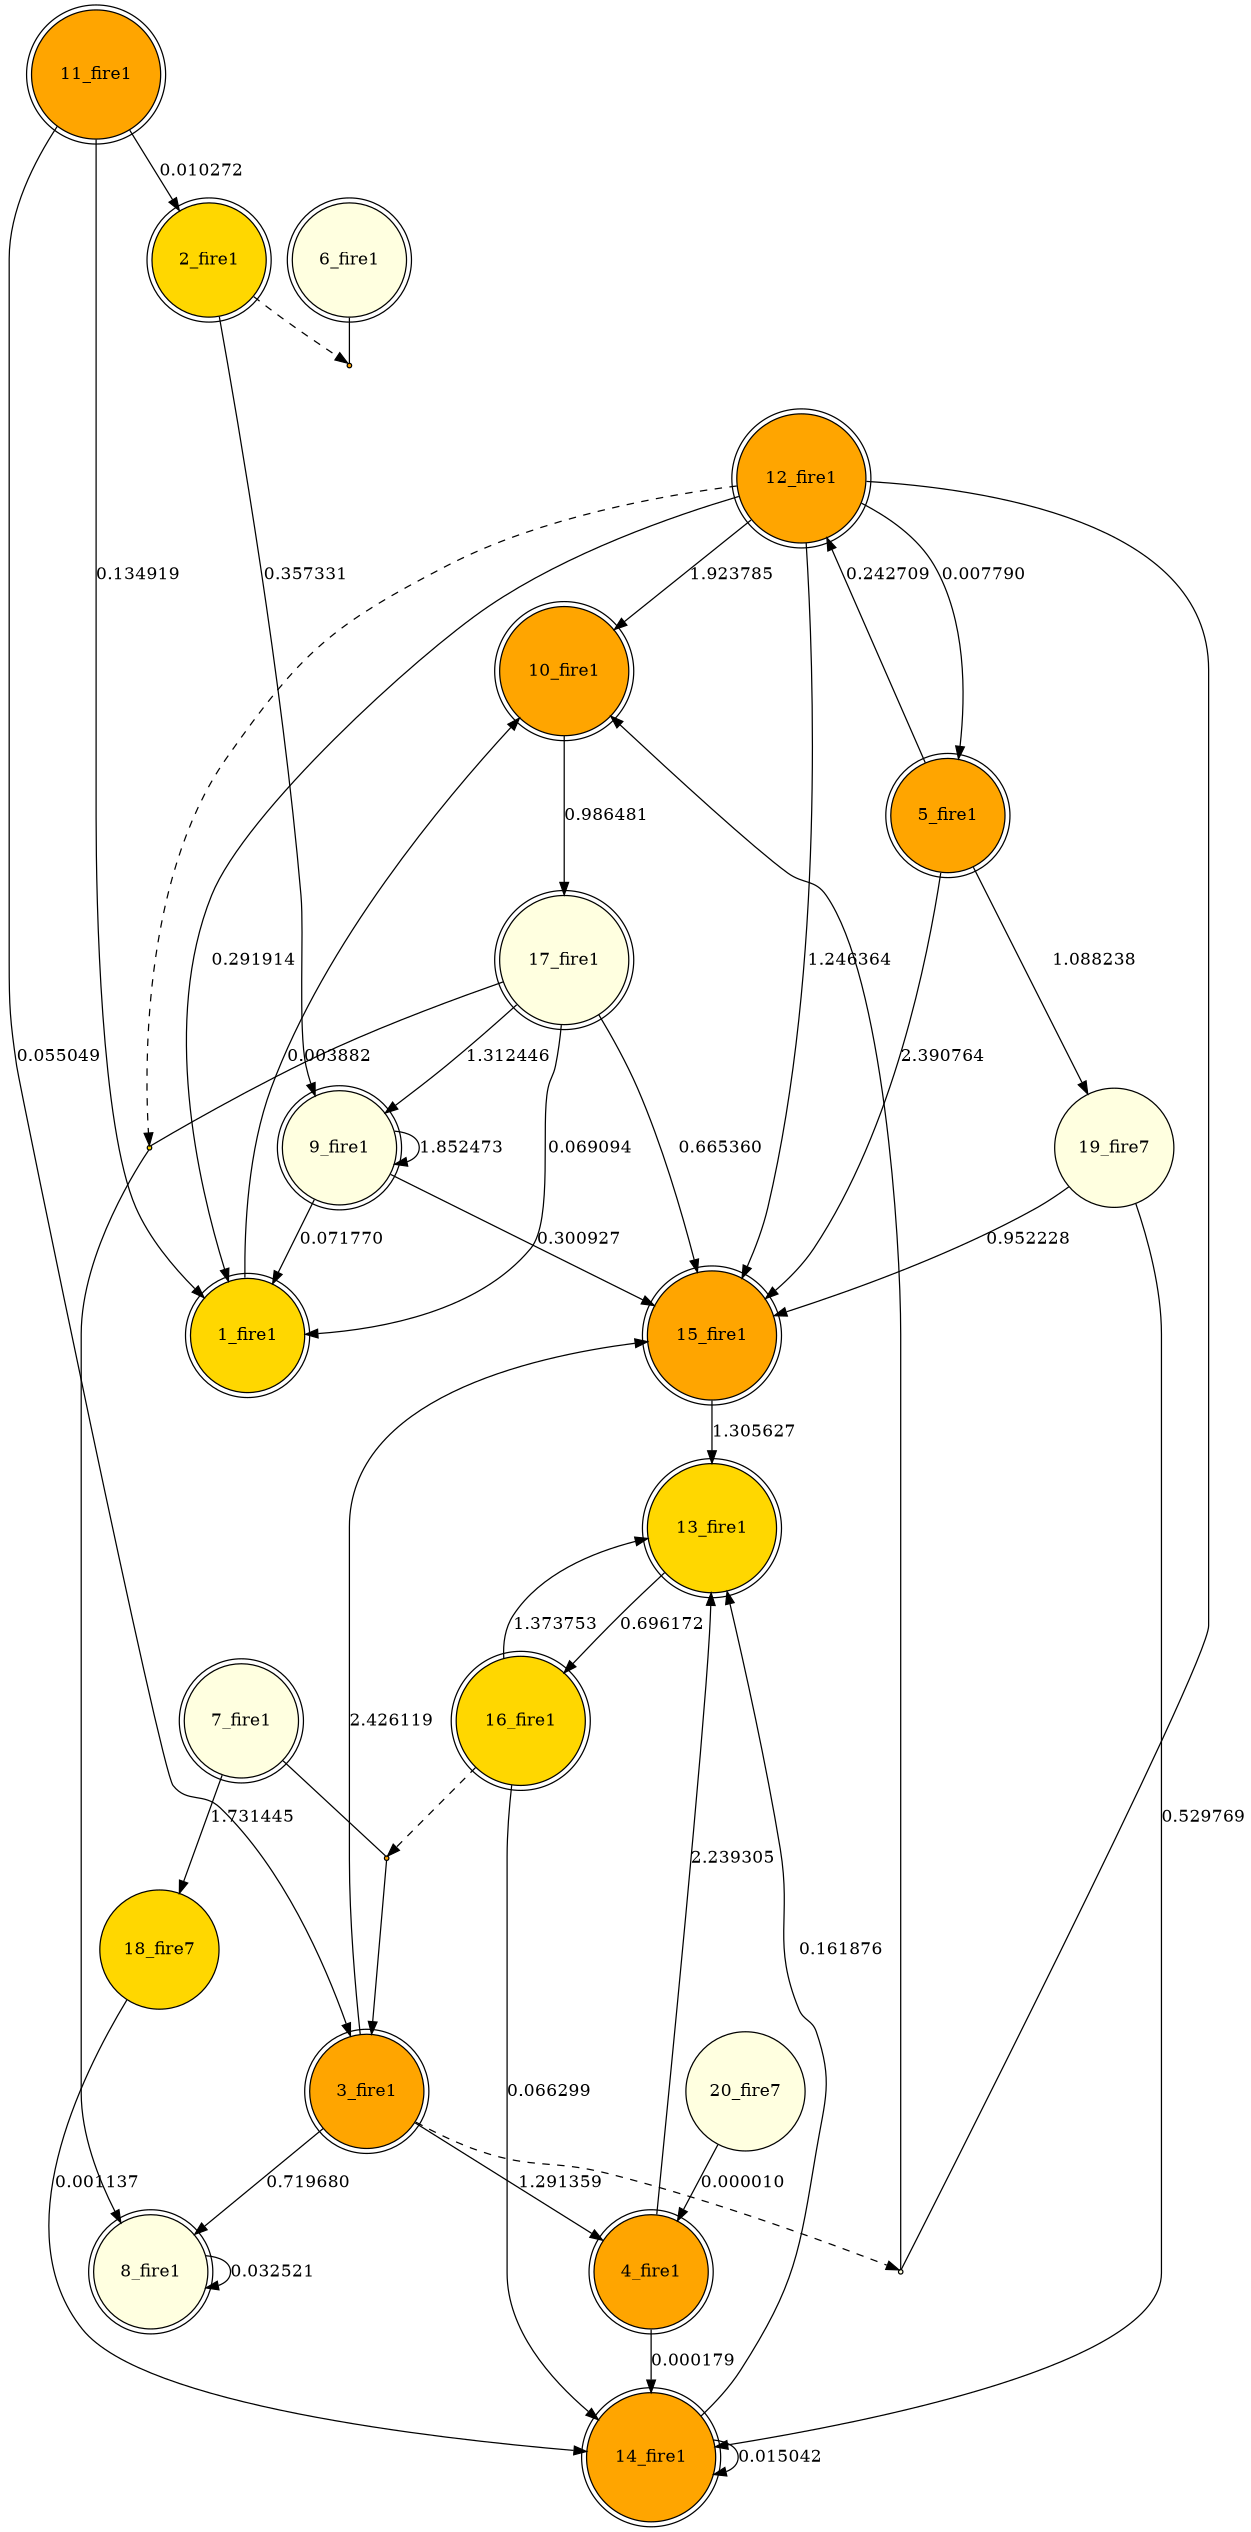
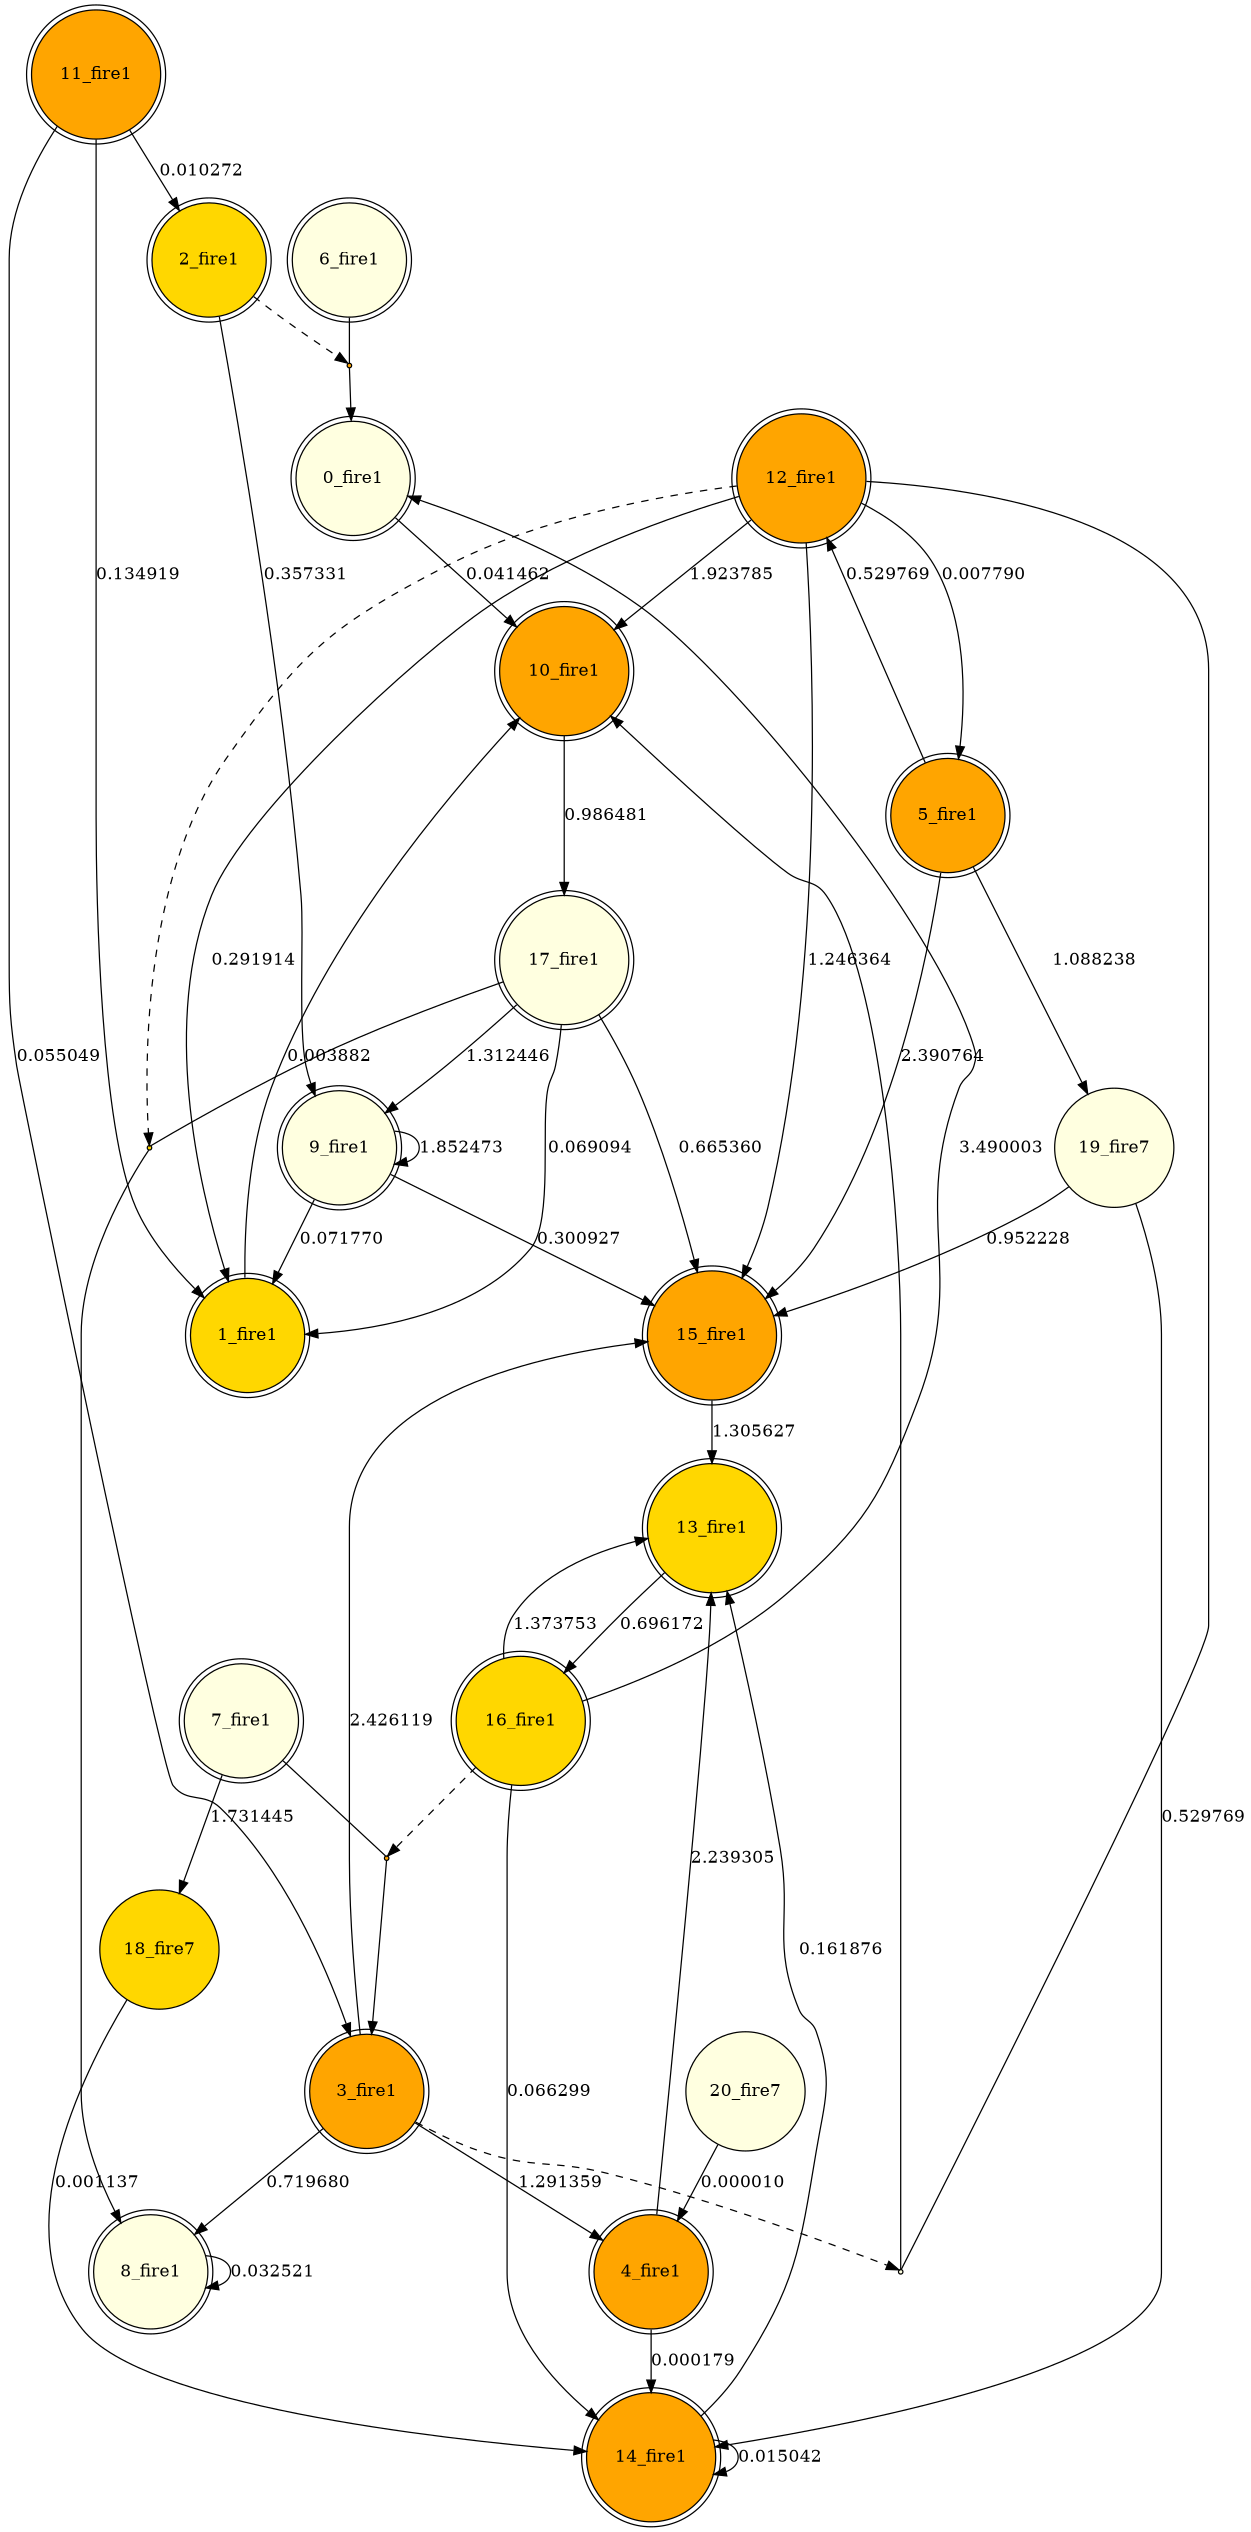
  digraph {
    node [fillcolor=orange shape=doublecircle style=filled]
+   n1 [fillcolor=lightyellow label="0_fire1"]
    n2 [label="10_fire1"]
    n3 [fillcolor=lightyellow label="17_fire1"]
    n4 [fillcolor=gold label="1_fire1"]
    n5 [fillcolor=gold label="2_fire1"]
    n6 [fillcolor=lightyellow label="9_fire1"]
    22 [shape=point]
    n8 [label="15_fire1"]
    n9 [label="3_fire1"]
    n10 [label="4_fire1"]
    n11 [fillcolor=lightyellow label="8_fire1"]
    21 [fillcolor=lightyellow shape=point]
    n13 [fillcolor=gold label="13_fire1"]
    n14 [label="14_fire1"]
    n15 [fillcolor=gold label="16_fire1"]
    n16 [label="5_fire1"]
    n17 [label="12_fire1"]
    n18 [fillcolor=lightyellow label="19_fire7" shape=circle]
    24 [fillcolor=gold shape=point]
    n20 [fillcolor=lightyellow label="6_fire1"]
    n21 [fillcolor=lightyellow label="7_fire1"]
    n22 [fillcolor=gold label="18_fire7" shape=circle]
    23 [shape=point]
    n24 [label="11_fire1"]
    n25 [fillcolor=lightyellow label="20_fire7" shape=circle]
+   n1 -> n2 [label=0.041462]
    n2 -> n3 [label=0.986481]
    n3 -> n4 [label=0.069094]
    n3 -> n6 [label=1.312446]
    n3 -> n8 [label=0.665360]
    n3 -> 24 [dir=none]
    n4 -> n2 [label=0.003882]
    n5 -> n6 [label=0.357331]
    n5 -> 22 [style=dashed]
    n6 -> n4 [label=0.071770]
    n6 -> n6 [label=1.852473]
    n6 -> n8 [label=0.300927]
+   22 -> n1
    n8 -> n13 [label=1.305627]
    n9 -> n8 [label=2.426119]
    n9 -> n10 [label=1.291359]
    n9 -> n11 [label=0.719680]
    n9 -> 21 [style=dashed]
    n10 -> n13 [label=2.239305]
    n10 -> n14 [label=0.000179]
    n11 -> n11 [label=0.032521]
    21 -> n2
    n13 -> n15 [label=0.696172]
    n14 -> n13 [label=0.161876]
    n14 -> n14 [label=0.015042]
+   n15 -> n1 [label=3.490003]
    n15 -> n13 [label=1.373753]
    n15 -> n14 [label=0.066299]
    n15 -> 23 [style=dashed]
    n16 -> n8 [label=2.390764]
-   n16 -> n17 [label=0.242709]
+   n16 -> n17 [label=0.529769]
    n16 -> n18 [label=1.088238]
    n17 -> n2 [label=1.923785]
    n17 -> n4 [label=0.291914]
    n17 -> n8 [label=1.246364]
    n17 -> 21 [dir=none]
    n17 -> n16 [label=0.007790]
    n17 -> 24 [style=dashed]
    n18 -> n8 [label=0.952228]
    n18 -> n14 [label=0.529769]
    24 -> n11
    n20 -> 22 [dir=none]
    n21 -> n22 [label=1.731445]
    n21 -> 23 [dir=none]
    n22 -> n14 [label=0.001137]
    23 -> n9
    n24 -> n4 [label=0.134919]
    n24 -> n5 [label=0.010272]
    n24 -> n9 [label=0.055049]
    n25 -> n10 [label=0.000010]
  }
